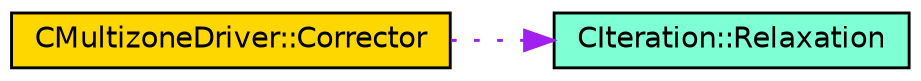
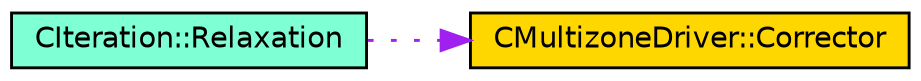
  digraph {
    rankdir=LR
    node [color=black fontname=Helvetica fontsize=10 shape=record style=filled]
    n1 [fillcolor=gold fontcolor=black height=0.2 label="CMultizoneDriver::Corrector" width=0.4]
    n2 [fillcolor=aquamarine height=0.2 label="CIteration::Relaxation" width=0.4]
-   n1 -> n2 [color=purple fontname=Helvetica fontsize=10 labelfontname=Helvetica labelfontsize=10 style=dotted]
+   n2 -> n1 [color=purple fontname=Helvetica fontsize=10 labelfontname=Helvetica labelfontsize=10 style=dotted]
  }
